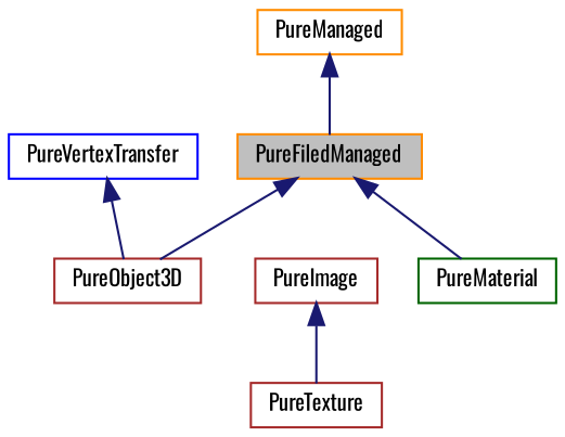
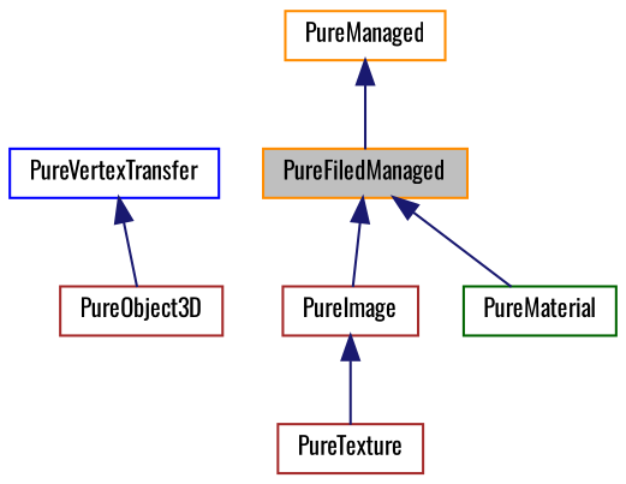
  digraph {
    fontname=Oswald
    node [color=brown fillcolor=white fontname=Oswald fontsize=10 shape=record style=filled]
    edge [color=midnightblue dir=back fontname=Oswald fontsize=10 labelfontname=Helvetica labelfontsize=10 style=solid]
    n1 [color=darkorange fillcolor=grey75 fontcolor=black height=0.2 label=PureFiledManaged width=0.4]
    n2 [height=0.2 label=PureImage width=0.4]
    n3 [color=darkgreen height=0.2 label=PureMaterial width=0.4]
    n4 [height=0.2 label=PureTexture width=0.4]
    n5 [color=darkorange height=0.2 label=PureManaged width=0.4]
    n6 [color=blue height=0.2 label=PureVertexTransfer width=0.4]
    n7 [height=0.2 label=PureObject3D width=0.4]
-   n1 -> n7
+   n1 -> n2
    n1 -> n3
    n2 -> n4
    n5 -> n1
    n6 -> n7
  }
